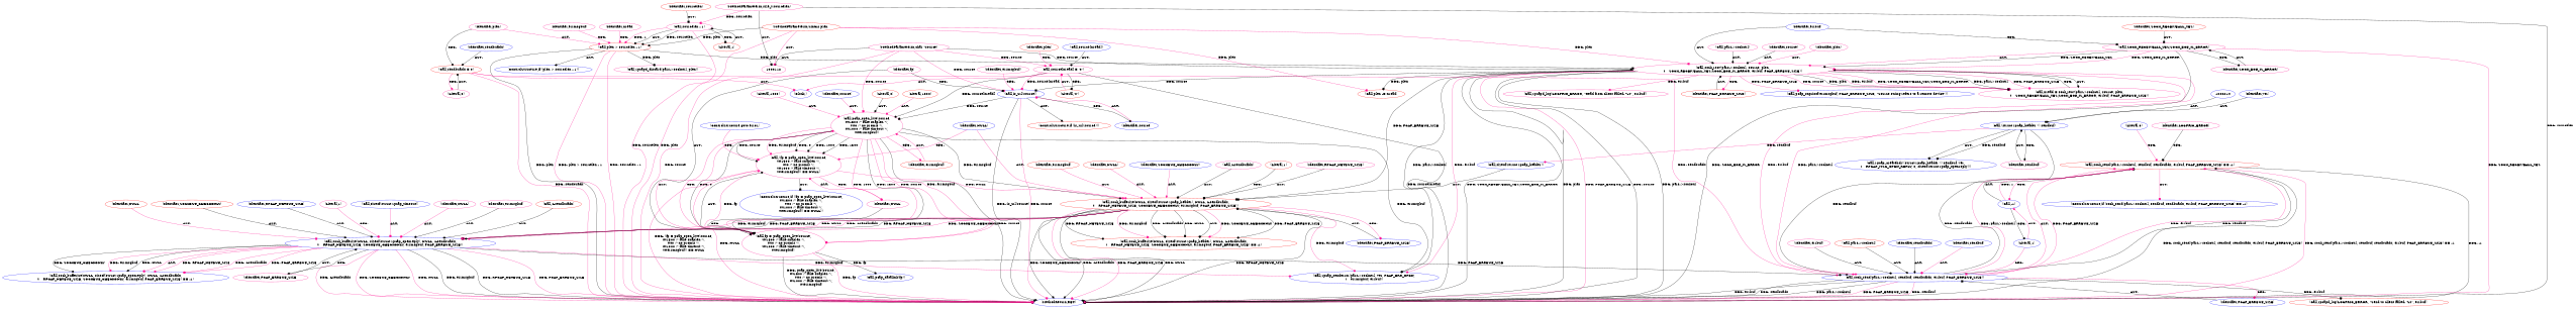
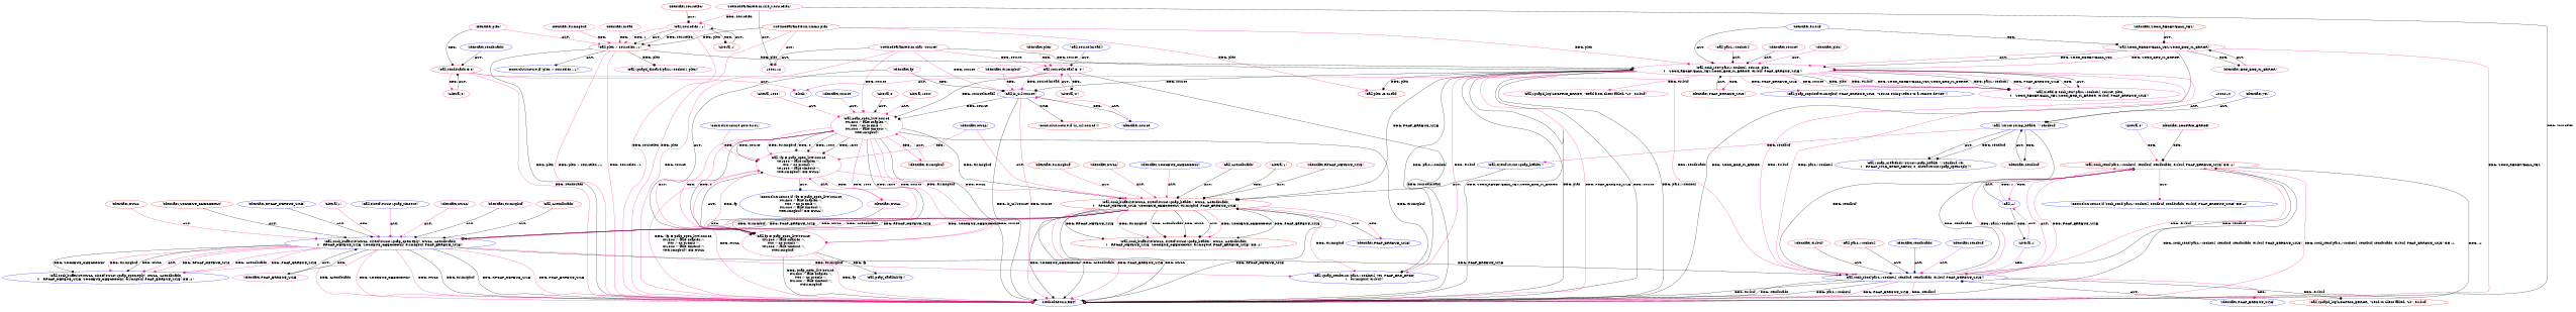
  digraph {
    node [color=blue]
    edge [arrowhead=box color=black]
    n1 [color=red label="(Call,sock_send(pars->sockctrl, sendbuf, sendbufidx, errbuf, PCAP_ERRBUF_SIZE) == -1)"]
    n2 [label="(Call,-1)"]
    n3 [label="(ControlStructure,if (sock_send(pars->sockctrl, sendbuf, sendbufidx, errbuf, PCAP_ERRBUF_SIZE) == -1))"]
    n4 [label="(MethodReturn,RET)"]
    n5 [label="(Literal,1)"]
    n6 [label="(Call,sock_send(pars->sockctrl, sendbuf, sendbufidx, errbuf, PCAP_ERRBUF_SIZE))"]
    n7 [color=red label="(Call,rpcapd_log(LOGPRIO_ERROR, \"Send to client failed: %s\", errbuf))"]
    n8 [label="(Identifier,PCAP_ERRBUF_SIZE)"]
    n9 [color=deeppink label="(Call,sock_recv(pars->sockctrl, source, plen,\n\t    SOCK_RECEIVEALL_YES|SOCK_EOF_IS_ERROR, errbuf, PCAP_ERRBUF_SIZE))"]
    n10 [color=red label="(Call,sock_bufferize(NULL, sizeof(struct rpcap_header), NULL, &sendbufidx,\n\t    RPCAP_NETBUF_SIZE, SOCKBUF_CHECKONLY, errmsgbuf, PCAP_ERRBUF_SIZE))"]
    n11 [label="(Call,is_url(source))"]
    n12 [color=deeppink label="(Call,rpcapd_log(LOGPRIO_ERROR, \"Read from client failed: %s\", errbuf))"]
    n13 [color=red label="(Identifier,PCAP_ERRBUF_SIZE)"]
    n14 [label="(Call,pcap_snprintf(errmsgbuf, PCAP_ERRBUF_SIZE, \"Source string refers to a remote device\"))"]
    n15 [color=red label="(Call,plen -= nread)"]
    n16 [color=deeppink label="(Call,nread = sock_recv(pars->sockctrl, source, plen,\n\t    SOCK_RECEIVEALL_YES|SOCK_EOF_IS_ERROR, errbuf, PCAP_ERRBUF_SIZE))"]
    n17 [label="(Call,rpcap_senderror(pars->sockctrl, ver, PCAP_ERR_OPEN,\n\t    errmsgbuf, errbuf))"]
    n18 [label="(Call,sock_bufferize(NULL, sizeof(struct rpcap_openreply), NULL, &sendbufidx,\n\t    RPCAP_NETBUF_SIZE, SOCKBUF_CHECKONLY, errmsgbuf, PCAP_ERRBUF_SIZE))"]
    n19 [label="(Identifier,PCAP_ERRBUF_SIZE)"]
    n20 [color=red label="(Call,sock_bufferize(NULL, sizeof(struct rpcap_header), NULL, &sendbufidx,\n\t    RPCAP_NETBUF_SIZE, SOCKBUF_CHECKONLY, errmsgbuf, PCAP_ERRBUF_SIZE) == -1)"]
    n21 [color=deeppink label="(Call,pcap_open_live(source,\n\t\t\t1500 /* fake snaplen */,\n\t\t\t0 /* no promis */,\n\t\t\t1000 /* fake timeout */,\n\t\t\terrmsgbuf))"]
    n22 [label="(Identifier,source)"]
    n23 [color=red label="(ControlStructure,if (is_url(source)))"]
    n24 [color=deeppink label="(MethodParameterIn,char *source)"]
    n25 [color=deeppink label="(Call,source[nread] = '\0')"]
    1000112 [color=deeppink]
    n27 [color=deeppink label="(Call,(fp = pcap_open_live(source,\n\t\t\t1500 /* fake snaplen */,\n\t\t\t0 /* no promis */,\n\t\t\t1000 /* fake timeout */,\n\t\t\terrmsgbuf)) == NULL)"]
    n28 [color=deeppink label="(Call,fp = pcap_open_live(source,\n\t\t\t1500 /* fake snaplen */,\n\t\t\t0 /* no promis */,\n\t\t\t1000 /* fake timeout */,\n\t\t\terrmsgbuf))"]
    n29 [color=red label="(Identifier,errmsgbuf)"]
    n30 [label="(Block,)"]
    n31 [color=red label="(Literal,'\0')"]
    n32 [color=red label="(Call,plen > sourcelen - 1)"]
    n33 [label="(ControlStructure,if (plen > sourcelen - 1))"]
    n34 [color=deeppink label="(Call,rpcapd_discard(pars->sockctrl, plen))"]
    n35 [color=deeppink label="(Call,sourcelen - 1)"]
    n36 [color=red label="(Literal,1)"]
    n37 [color=red label="(MethodParameterIn,uint32 plen)"]
    n38 [color=deeppink label="(MethodParameterIn,size_t sourcelen)"]
    n39 [color=deeppink label="(Call,SOCK_RECEIVEALL_YES|SOCK_EOF_IS_ERROR)"]
-   n40 [color=deeppink label="(Identifier,SOCK_EOF_IS_ERROR)"]
-   n41 [label="(Call,(struct rpcap_header *) sendbuf)"]
+   n40 [color=deeppink label="(Identifier,EOF_EOF_IS_ERROR)"]
+   n41 [label="(Call,(struct string_header *) sendbuf)"]
    n42 [color=deeppink label="(Identifier,sendbuf)"]
    n43 [label="(Call,rpcap_createhdr((struct rpcap_header *) sendbuf, ver,\n\t    RPCAP_MSG_OPEN_REPLY, 0, sizeof(struct rpcap_openreply)))"]
    n44 [label="(Call,sizeof(struct rpcap_header))"]
    n45 [color=red label="(Call,sendbufidx = 0)"]
    n46 [color=deeppink label="(Literal,0)"]
    n47 [label="(Call,sock_bufferize(NULL, sizeof(struct rpcap_openreply), NULL, &sendbufidx,\n\t    RPCAP_NETBUF_SIZE, SOCKBUF_CHECKONLY, errmsgbuf, PCAP_ERRBUF_SIZE) == -1)"]
    n48 [color=deeppink label="(Identifier,PCAP_ERRBUF_SIZE)"]
    n49 [label="(ControlStructure,if ((fp = pcap_open_live(source,\n\t\t\t1500 /* fake snaplen */,\n\t\t\t0 /* no promis */,\n\t\t\t1000 /* fake timeout */,\n\t\t\terrmsgbuf)) == NULL))"]
    n50 [color=deeppink label="(Identifier,NULL)"]
    n51 [label="(Call,pcap_datalink(fp))"]
    n52 [color=red label="(Identifier,NULL)"]
    n53 [label="(Identifier,sendbufidx)"]
    n54 [color=deeppink label="(Identifier,errbuf)"]
    n55 [label="(Identifier,SOCKBUF_CHECKONLY)"]
    n56 [color=deeppink label="(Identifier,plen)"]
    n57 [label="(Identifier,NULL)"]
    n58 [color=red label="(Identifier,SOCKBUF_CHECKONLY)"]
    n59 [label="(Identifier,RPCAP_NETBUF_SIZE)"]
    n60 [color=deeppink label="(Call,pars->sockctrl)"]
    n61 [color=deeppink label="(Literal,1)"]
    n62 [color=deeppink label="(Call,&sendbufidx)"]
    n63 [label="(Call,sizeof(struct rpcap_timeout))"]
    n64 [color=deeppink label="(Identifier,fp)"]
    n65 [color=red label="(Literal,1500)"]
    n66 [color=deeppink label="(Identifier,NULL)"]
    n67 [color=deeppink label="(Identifier,errmsgbuf)"]
    n68 [label="(Call,source[nread])"]
    n69 [color=deeppink label="(Identifier,errmsgbuf)"]
    n70 [color=red label="(Call,&sendbufidx)"]
    n71 [color=red label="(Identifier,sourcelen)"]
    n72 [color=red label="(Call,pars->sockctrl)"]
    n73 [color=deeppink label="(Identifier,errmsgbuf)"]
    n74 [color=red label="(Literal,1)"]
    n75 [label="(Identifier,errbuf)"]
    n76 [color=deeppink label="(Identifier,source)"]
    n77 [label="(ControlStructure,goto error;)"]
    n78 [color=deeppink label="(Identifier,RPCAP_NETBUF_SIZE)"]
    n79 [color=deeppink label="(Literal,1000)"]
    n80 [label="(Identifier,sendbufidx)"]
    n81 [color=red label="(Identifier,errmsgbuf)"]
    n82 [label="(Identifier,ver)"]
    n83 [color=deeppink label="(Identifier,LOGPRIO_ERROR)"]
    n84 [label="(Identifier,sendbuf)"]
    n85 [color=red label="(Identifier,NULL)"]
    n86 [color=red label="(Identifier,plen)"]
    n87 [color=deeppink label="(Identifier,plen)"]
    n88 [label="(Identifier,source)"]
    n89 [color=deeppink label="(Identifier,nread)"]
    n90 [label="(Literal,0)"]
    n91 [color=red label="(Identifier,SOCK_RECEIVEALL_YES)"]
    n92 [color=red label="(Literal,0)"]
    1000214
    n1 -> n2 [arrowhead=dot color=deeppink label="CFG: "]
    n1 -> n3 [color=deeppink label="AST: "]
    n1 -> n4 [color=deeppink label="DDG: sock_send(pars->sockctrl, sendbuf, sendbufidx, errbuf, PCAP_ERRBUF_SIZE) == -1"]
    n1 -> n4 [arrowhead=dot label="DDG: -1"]
    n1 -> n4 [label="DDG: sock_send(pars->sockctrl, sendbuf, sendbufidx, errbuf, PCAP_ERRBUF_SIZE)"]
    n2 -> n1 [label="AST: "]
    n2 -> n1 [arrowhead=diamond color=deeppink label="DDG: 1"]
    n2 -> n5 [arrowhead=dot label="CFG: "]
    n5 -> n2 [arrowhead=diamond color=deeppink label="AST: "]
    n5 -> n6 [color=deeppink label="CFG: "]
    n6 -> n1 [arrowhead=dot color=deeppink label="AST: "]
    n6 -> n1 [arrowhead=diamond color=deeppink label="DDG: PCAP_ERRBUF_SIZE"]
    n6 -> n1 [arrowhead=diamond color=deeppink label="DDG: errbuf"]
    n6 -> n1 [arrowhead=dot label="DDG: sendbuf"]
    n6 -> n1 [arrowhead=dot label="DDG: sendbufidx"]
    n6 -> n1 [arrowhead=diamond color=deeppink label="DDG: pars->sockctrl"]
    n6 -> n4 [arrowhead=diamond label="DDG: pars->sockctrl"]
    n6 -> n4 [arrowhead=diamond color=deeppink label="DDG: PCAP_ERRBUF_SIZE"]
    n6 -> n4 [color=deeppink label="DDG: sendbuf"]
    n6 -> n4 [label="DDG: errbuf"]
    n6 -> n4 [label="DDG: sendbufidx"]
    n6 -> n7 [label="DDG: errbuf"]
    n6 -> n8 [color=deeppink label="CFG: "]
    n8 -> n6 [label="AST: "]
    n9 -> n4 [arrowhead=diamond label="DDG: pars->sockctrl"]
    n9 -> n4 [arrowhead=dot label="DDG: SOCK_RECEIVEALL_YES|SOCK_EOF_IS_ERROR"]
    n9 -> n4 [arrowhead=dot label="DDG: plen"]
    n9 -> n4 [arrowhead=dot color=deeppink label="DDG: PCAP_ERRBUF_SIZE"]
    n9 -> n4 [arrowhead=dot label="DDG: source"]
    n9 -> n6 [arrowhead=diamond color=deeppink label="DDG: pars->sockctrl"]
    n9 -> n6 [arrowhead=diamond color=deeppink label="DDG: errbuf"]
    n9 -> n10 [label="DDG: PCAP_ERRBUF_SIZE"]
    n9 -> n11 [label="DDG: source"]
    n9 -> n12 [arrowhead=dot color=deeppink label="DDG: errbuf"]
    n9 -> n13 [color=deeppink label="CFG: "]
    n9 -> n14 [color=deeppink label="DDG: PCAP_ERRBUF_SIZE"]
    n9 -> n15 [label="DDG: plen"]
    n9 -> n16 [arrowhead=diamond label="AST: "]
    n9 -> n16 [arrowhead=dot color=deeppink label="DDG: source"]
    n9 -> n16 [arrowhead=diamond label="DDG: plen"]
    n9 -> n16 [color=deeppink label="DDG: errbuf"]
    n9 -> n16 [color=deeppink label="DDG: SOCK_RECEIVEALL_YES|SOCK_EOF_IS_ERROR"]
    n9 -> n16 [label="DDG: pars->sockctrl"]
    n9 -> n16 [color=deeppink label="DDG: PCAP_ERRBUF_SIZE"]
    n9 -> n17 [arrowhead=dot label="DDG: pars->sockctrl"]
    n9 -> n17 [arrowhead=dot color=deeppink label="DDG: errbuf"]
    n10 -> n4 [arrowhead=diamond label="DDG: SOCKBUF_CHECKONLY"]
    n10 -> n4 [arrowhead=diamond label="DDG: &sendbufidx"]
    n10 -> n4 [color=deeppink label="DDG: PCAP_ERRBUF_SIZE"]
    n10 -> n4 [label="DDG: NULL"]
    n10 -> n4 [arrowhead=diamond label="DDG: RPCAP_NETBUF_SIZE"]
    n10 -> n17 [arrowhead=dot color=deeppink label="DDG: errmsgbuf"]
    n10 -> n18 [arrowhead=diamond color=deeppink label="DDG: NULL"]
    n10 -> n18 [color=deeppink label="DDG: &sendbufidx"]
    n10 -> n18 [label="DDG: RPCAP_NETBUF_SIZE"]
    n10 -> n18 [arrowhead=dot color=deeppink label="DDG: SOCKBUF_CHECKONLY"]
    n10 -> n18 [arrowhead=diamond color=deeppink label="DDG: errmsgbuf"]
    n10 -> n18 [arrowhead=diamond label="DDG: PCAP_ERRBUF_SIZE"]
    n10 -> n19 [color=deeppink label="CFG: "]
    n10 -> n20 [label="AST: "]
    n10 -> n20 [arrowhead=diamond color=deeppink label="DDG: SOCKBUF_CHECKONLY"]
    n10 -> n20 [arrowhead=dot label="DDG: PCAP_ERRBUF_SIZE"]
    n10 -> n20 [arrowhead=dot label="DDG: RPCAP_NETBUF_SIZE"]
    n10 -> n20 [color=deeppink label="DDG: errmsgbuf"]
    n10 -> n20 [label="DDG: &sendbufidx"]
    n10 -> n20 [label="DDG: NULL"]
    n11 -> n4 [arrowhead=diamond label="DDG: is_url(source)"]
    n11 -> n4 [color=deeppink label="DDG: source"]
    n11 -> n21 [label="DDG: source"]
    n11 -> n22 [arrowhead=dot label="CFG: "]
-   n11 -> n23 [arrowhead=diamond label="AST: "]
+   n11 -> n23 [arrowhead=diamond label="SIZE: "]
    n13 -> n9 [arrowhead=diamond label="AST: "]
    n16 -> n9 [label="CFG: "]
    n18 -> n4 [color=deeppink label="DDG: &sendbufidx"]
    n18 -> n4 [arrowhead=diamond color=deeppink label="DDG: SOCKBUF_CHECKONLY"]
    n18 -> n4 [arrowhead=diamond color=deeppink label="DDG: NULL"]
    n18 -> n4 [arrowhead=dot label="DDG: errmsgbuf"]
    n18 -> n4 [arrowhead=dot label="DDG: RPCAP_NETBUF_SIZE"]
    n18 -> n4 [arrowhead=diamond color=deeppink label="DDG: PCAP_ERRBUF_SIZE"]
    n18 -> n6 [arrowhead=diamond label="DDG: PCAP_ERRBUF_SIZE"]
    n18 -> n17 [arrowhead=diamond color=deeppink label="DDG: errmsgbuf"]
    n18 -> n47 [color=deeppink label="AST: "]
    n18 -> n47 [arrowhead=dot color=deeppink label="DDG: RPCAP_NETBUF_SIZE"]
    n18 -> n47 [arrowhead=diamond color=deeppink label="DDG: &sendbufidx"]
    n18 -> n47 [arrowhead=diamond color=deeppink label="DDG: PCAP_ERRBUF_SIZE"]
    n18 -> n47 [arrowhead=dot label="DDG: SOCKBUF_CHECKONLY"]
    n18 -> n47 [arrowhead=dot color=deeppink label="DDG: errmsgbuf"]
    n18 -> n47 [arrowhead=diamond label="DDG: NULL"]
    n18 -> n48 [arrowhead=diamond label="CFG: "]
    n19 -> n10 [label="AST: "]
    n21 -> n4 [arrowhead=dot label="DDG: source"]
    n21 -> n10 [arrowhead=diamond label="DDG: errmsgbuf"]
    n21 -> n17 [arrowhead=dot label="DDG: errmsgbuf"]
    n21 -> n27 [arrowhead=dot label="DDG: 0"]
    n21 -> n27 [arrowhead=dot label="DDG: 1000"]
    n21 -> n27 [arrowhead=diamond label="DDG: 1500"]
    n21 -> n27 [arrowhead=dot label="DDG: source"]
    n21 -> n27 [arrowhead=dot color=deeppink label="DDG: errmsgbuf"]
    n21 -> n28 [arrowhead=diamond color=deeppink label="AST: "]
    n21 -> n28 [label="DDG: 0"]
    n21 -> n28 [arrowhead=diamond color=deeppink label="DDG: 1000"]
    n21 -> n28 [label="DDG: 1500"]
    n21 -> n28 [color=deeppink label="DDG: source"]
    n21 -> n28 [arrowhead=dot color=deeppink label="DDG: errmsgbuf"]
    n21 -> n29 [arrowhead=diamond color=deeppink label="CFG: "]
    n22 -> n11 [color=deeppink label="AST: "]
    n24 -> n4 [color=deeppink label="DDG: source"]
    n24 -> n9 [arrowhead=dot label="DDG: source"]
    n24 -> n11 [arrowhead=dot color=deeppink label="DDG: source"]
    n24 -> n21 [color=deeppink label="DDG: source"]
    n24 -> n25 [arrowhead=diamond color=deeppink label="DDG: source"]
    n24 -> 1000112 [arrowhead=dot label="AST: "]
    n25 -> n4 [label="DDG: source[nread]"]
    n25 -> n11 [color=deeppink label="DDG: source[nread]"]
    n25 -> n21 [arrowhead=dot label="DDG: source[nread]"]
    n25 -> n30 [arrowhead=diamond color=deeppink label="AST: "]
    n25 -> n31 [label="CFG: "]
    n27 -> n4 [arrowhead=diamond color=deeppink label="DDG: (fp = pcap_open_live(source,\n\t\t\t1500 /* fake snaplen */,\n\t\t\t0 /* no promis */,\n\t\t\t1000 /* fake timeout */,\n\t\t\terrmsgbuf)) == NULL"]
    n27 -> n4 [color=deeppink label="DDG: NULL"]
    n27 -> n10 [arrowhead=dot color=deeppink label="DDG: NULL"]
    n27 -> n49 [label="AST: "]
    n27 -> n50 [color=deeppink label="CFG: "]
    n28 -> n4 [arrowhead=dot label="DDG: pcap_open_live(source,\n\t\t\t1500 /* fake snaplen */,\n\t\t\t0 /* no promis */,\n\t\t\t1000 /* fake timeout */,\n\t\t\terrmsgbuf)"]
    n28 -> n4 [arrowhead=diamond color=deeppink label="DDG: fp"]
    n28 -> n21 [arrowhead=dot color=deeppink label="CFG: "]
    n28 -> n27 [arrowhead=dot label="AST: "]
    n28 -> n27 [arrowhead=diamond color=deeppink label="DDG: fp"]
    n28 -> n51 [arrowhead=diamond label="DDG: fp"]
    n29 -> n21 [arrowhead=dot color=deeppink label="AST: "]
    n31 -> n25 [color=deeppink label="AST: "]
    n32 -> n4 [arrowhead=dot color=deeppink label="DDG: plen > sourcelen - 1"]
    n32 -> n4 [arrowhead=dot color=deeppink label="DDG: sourcelen - 1"]
    n32 -> n4 [label="DDG: plen"]
    n32 -> n9 [label="DDG: plen"]
    n32 -> n33 [arrowhead=diamond label="AST: "]
    n32 -> n34 [label="DDG: plen"]
    n35 -> n4 [arrowhead=dot color=deeppink label="DDG: sourcelen"]
    n35 -> n32 [arrowhead=dot label="AST: "]
    n35 -> n32 [arrowhead=dot label="DDG: sourcelen"]
    n35 -> n32 [arrowhead=diamond color=deeppink label="DDG: 1"]
    n35 -> n36 [label="CFG: "]
    n36 -> n35 [arrowhead=diamond label="AST: "]
    n37 -> n4 [arrowhead=diamond color=deeppink label="DDG: plen"]
    n37 -> n9 [color=deeppink label="DDG: plen"]
    n37 -> n15 [color=deeppink label="DDG: plen"]
    n37 -> 1000112 [arrowhead=dot color=deeppink label="AST: "]
    n37 -> n32 [arrowhead=dot label="DDG: plen"]
    n38 -> n4 [label="DDG: sourcelen"]
    n38 -> 1000112 [label="AST: "]
    n38 -> n35 [color=deeppink label="DDG: sourcelen"]
    n39 -> n4 [arrowhead=dot label="DDG: SOCK_EOF_IS_ERROR"]
    n39 -> n4 [arrowhead=dot color=deeppink label="DDG: SOCK_RECEIVEALL_YES"]
    n39 -> n9 [arrowhead=dot color=deeppink label="AST: "]
    n39 -> n9 [arrowhead=dot label="DDG: SOCK_RECEIVEALL_YES"]
    n39 -> n9 [arrowhead=dot color=deeppink label="DDG: SOCK_EOF_IS_ERROR"]
    n39 -> n40 [arrowhead=dot label="CFG: "]
    n40 -> n39 [arrowhead=diamond label="AST: "]
    n41 -> n6 [arrowhead=diamond label="DDG: sendbuf"]
    n41 -> n42 [arrowhead=diamond label="CFG: "]
    n41 -> n43 [label="AST: "]
    n41 -> n43 [label="DDG: sendbuf"]
    n41 -> n44 [arrowhead=dot color=deeppink label="DDG: sendbuf"]
    n42 -> n41 [arrowhead=dot label="AST: "]
    n44 -> n10 [label="AST: "]
    n45 -> n4 [arrowhead=dot color=deeppink label="DDG: sendbufidx"]
    n45 -> n6 [arrowhead=diamond color=deeppink label="DDG: sendbufidx"]
    n45 -> n30 [color=deeppink label="AST: "]
    n45 -> n46 [arrowhead=diamond color=deeppink label="CFG: "]
    n46 -> n45 [arrowhead=dot label="AST: "]
    n48 -> n18 [arrowhead=diamond label="AST: "]
    n50 -> n27 [arrowhead=dot color=deeppink label="AST: "]
    n50 -> n28 [label="CFG: "]
    n52 -> n18 [color=deeppink label="AST: "]
    n53 -> n45 [arrowhead=diamond label="AST: "]
    n54 -> n6 [arrowhead=diamond label="AST: "]
    n55 -> n10 [arrowhead=diamond color=deeppink label="AST: "]
    n56 -> n32 [arrowhead=dot color=deeppink label="AST: "]
    n56 -> n45 [arrowhead=dot label="CFG: "]
    n57 -> n10 [arrowhead=dot color=deeppink label="AST: "]
    n57 -> n27 [arrowhead=diamond color=deeppink label="CFG: "]
    n58 -> n18 [arrowhead=diamond label="AST: "]
    n59 -> n18 [arrowhead=diamond label="AST: "]
    n60 -> n9 [arrowhead=diamond label="AST: "]
    n61 -> n18 [color=deeppink label="CFG: "]
    n62 -> n10 [label="AST: "]
    n63 -> n18 [color=deeppink label="AST: "]
    n64 -> n11 [label="CFG: "]
    n64 -> n28 [arrowhead=dot label="AST: "]
    n65 -> n21 [arrowhead=dot color=deeppink label="AST: "]
    n66 -> n18 [color=deeppink label="AST: "]
    n67 -> n18 [arrowhead=dot label="AST: "]
    n68 -> n25 [arrowhead=dot label="AST: "]
    n69 -> n11 [arrowhead=diamond color=deeppink label="CFG: "]
    n70 -> n18 [arrowhead=diamond label="AST: "]
    n71 -> n35 [label="AST: "]
    n72 -> n6 [arrowhead=diamond label="AST: "]
    n73 -> n32 [arrowhead=diamond color=deeppink label="CFG: "]
    n74 -> n10 [label="CFG: "]
    n75 -> n9 [arrowhead=diamond label="AST: "]
    n75 -> n39 [label="CFG: "]
    n76 -> n9 [arrowhead=dot label="AST: "]
    n77 -> n27 [color=deeppink label="CFG: "]
    n78 -> n10 [arrowhead=dot label="AST: "]
    n79 -> n21 [arrowhead=dot color=deeppink label="AST: "]
    n80 -> n6 [arrowhead=diamond label="AST: "]
    n81 -> n10 [arrowhead=dot color=deeppink label="AST: "]
    n82 -> n41 [arrowhead=dot label="AST: "]
    n83 -> n1 [label="CFG: "]
    n84 -> n6 [color=deeppink label="AST: "]
    n85 -> n10 [arrowhead=diamond color=deeppink label="AST: "]
    n86 -> n25 [color=deeppink label="CFG: "]
    n87 -> n9 [arrowhead=diamond color=deeppink label="AST: "]
    n88 -> n21 [arrowhead=diamond color=deeppink label="AST: "]
    n89 -> n32 [arrowhead=diamond color=deeppink label="CFG: "]
    n90 -> n1 [arrowhead=dot color=deeppink label="CFG: "]
    n91 -> n39 [label="AST: "]
    n92 -> n21 [arrowhead=diamond label="AST: "]
    1000214 -> n41 [arrowhead=diamond label="AST: "]
  }
